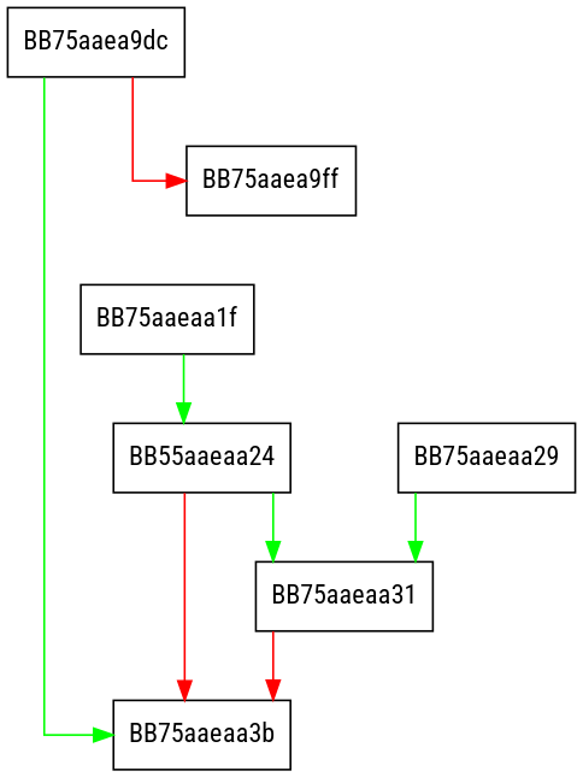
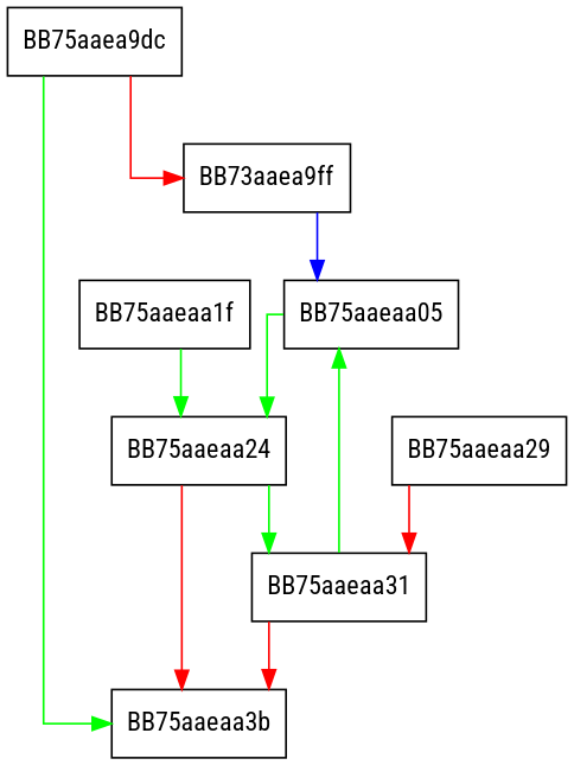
  digraph {
    fontname="Roboto Condensed"
    splines=ortho
    node [fontname="Roboto Condensed" shape=box]
    edge [color=green fontname="Roboto Condensed"]
    BB75aaea9dc
    BB75aaeaa3b
-   BB75aaea9ff
-   BB75aaeaa24 [label=BB55aaeaa24]
+   BB75aaea9ff [label=BB73aaea9ff]
+   BB75aaeaa05
+   BB75aaeaa24
    BB75aaeaa31
    BB75aaeaa1f
    BB75aaeaa29
    BB75aaea9dc -> BB75aaeaa3b
    BB75aaea9dc -> BB75aaea9ff [color=red]
+   BB75aaea9ff -> BB75aaeaa05 [color=blue]
+   BB75aaeaa05 -> BB75aaeaa24
    BB75aaeaa24 -> BB75aaeaa3b [color=red]
    BB75aaeaa24 -> BB75aaeaa31
    BB75aaeaa31 -> BB75aaeaa3b [color=red]
+   BB75aaeaa31 -> BB75aaeaa05
    BB75aaeaa1f -> BB75aaeaa24
-   BB75aaeaa29 -> BB75aaeaa31
+   BB75aaeaa29 -> BB75aaeaa31 [color=red]
  }
